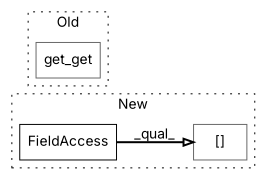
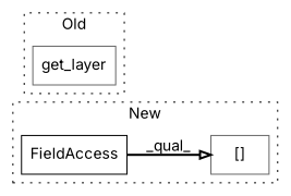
  digraph {
    rankdir=LR
    fontname=Inter
    node [shape=box color=gray40 fontname=Inter]
    n1 [a=2 l="13,1" label="[]" s="2467,2492"]
    n2 [a=22 l=12 label=FieldAccess s=2467 color=black]
-   n3 [a=32 l="10,1" label=get_get s="1827,1850"]
+   n3 [a=32 l="10,1" label=get_layer s="1827,1850"]
    subgraph cluster_1 {
      label=New
      style=dotted
      n1
      n2
    }
    subgraph cluster_2 {
      label=Old
      style=dotted
      n3
    }
    n2 -> n1 [label=_qual_ color=black style=bold arrowhead=onormal fontname=Inter]
  }
